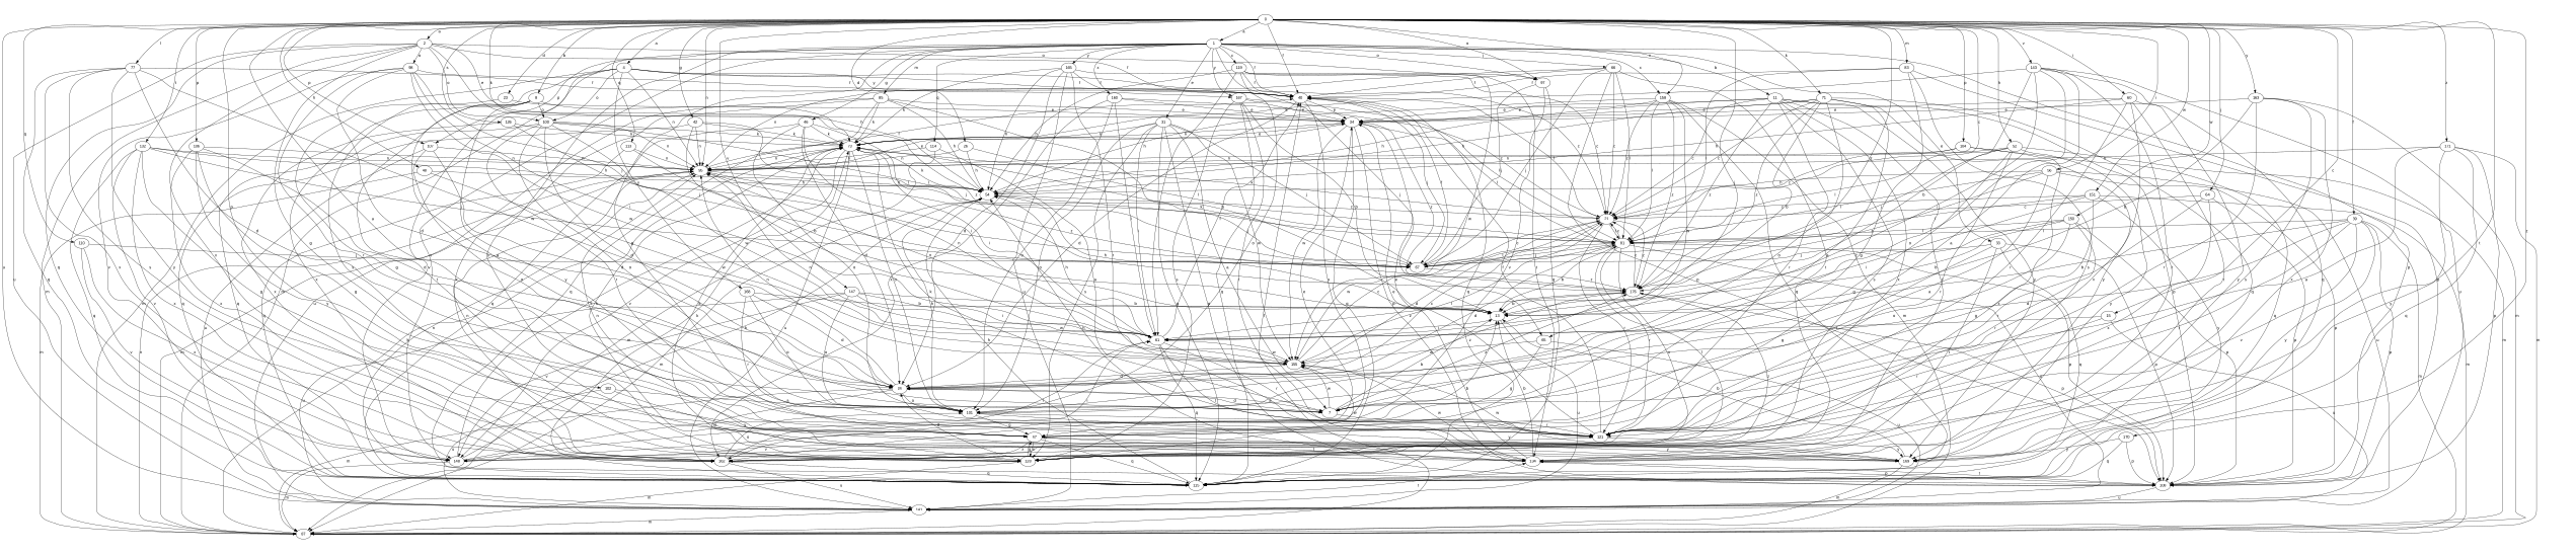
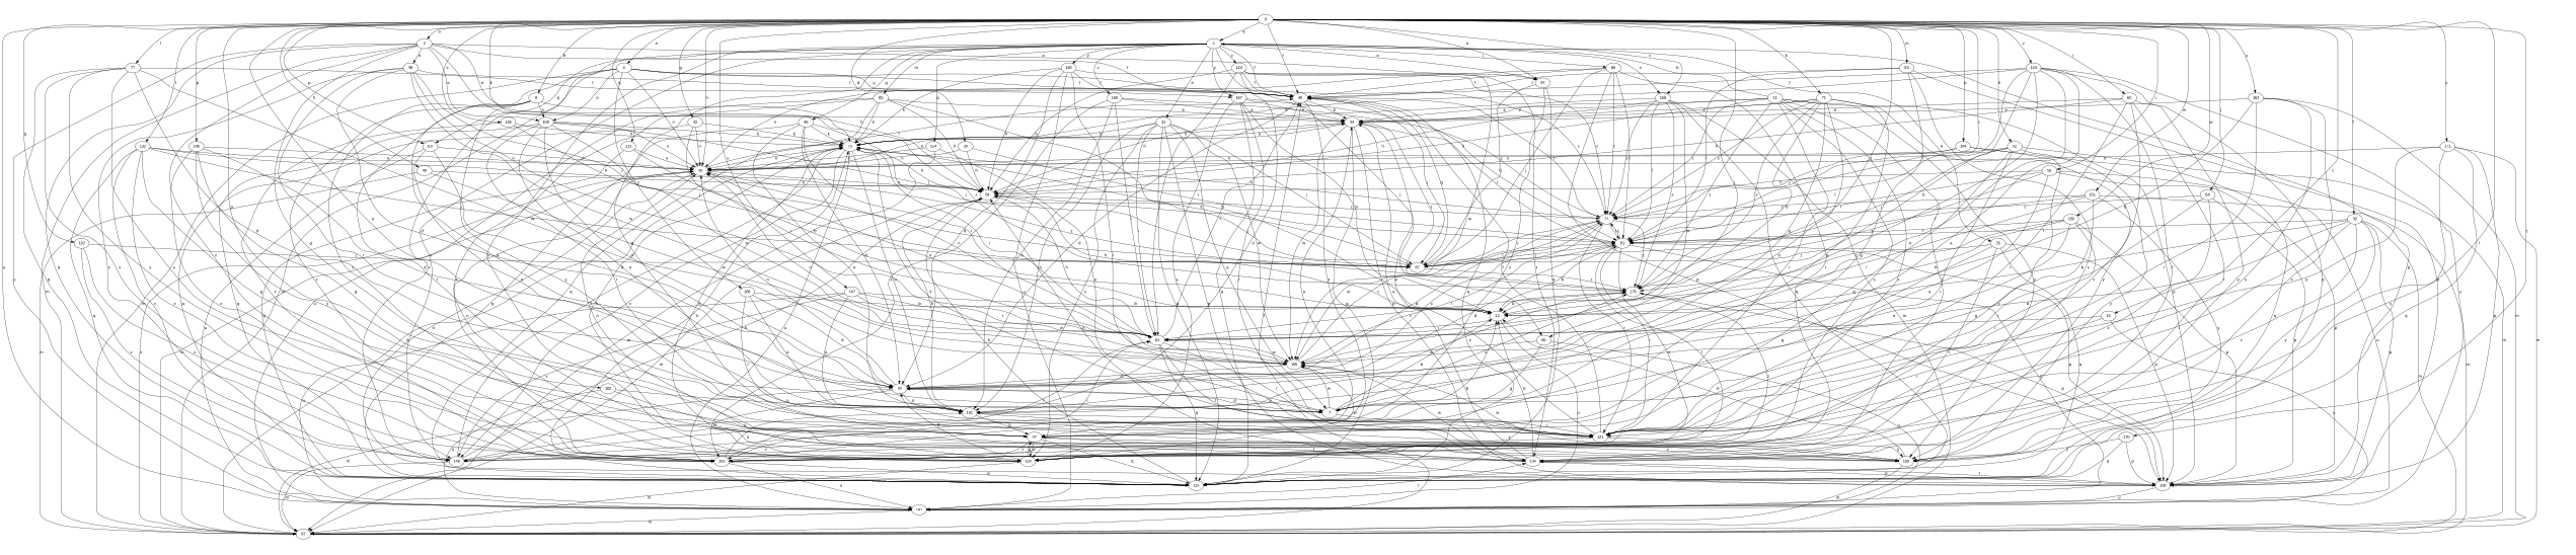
  strict digraph {
    fontname="Liberation Sans"
    node [fontname="Liberation Sans"]
    edge [fontname="Liberation Sans"]
    0
    1
    2
    4
    7
    8
    15
    21
-   23
    26
    39
    40
    42
    48
    52
    56
    60
    64
    65
    71
    73
    77
    83
    95
    97
    102
    104
    106
    107
    110
    113
    126
    132
    134
    141
    143
    147
    150
    151
    158
    163
    170
    171
    176
    11
    31
    33
    46
    47
    66
    85
    87
    108
    114
    119
    128
    148
    160
    165
    167
    34
    54
    98
    100
    115
    162
    168
    13
    n69 [label=24]
    121
    155
    169
    61
    81
    67
    101
    0 -> 1 [label=a]
    0 -> 2 [label=a]
    0 -> 4 [label=a]
    0 -> 7 [label=a]
    0 -> 8 [label=b]
    0 -> 15 [label=c]
    0 -> 21 [label=c]
-   0 -> 23 [label=d]
    0 -> 26 [label=d]
    0 -> 39 [label=f]
    0 -> 40 [label=f]
    0 -> 42 [label=g]
    0 -> 48 [label=h]
    0 -> 52 [label=h]
    0 -> 56 [label=i]
    0 -> 60 [label=i]
    0 -> 64 [label=j]
    0 -> 65 [label=j]
    0 -> 71 [label=k]
    0 -> 73 [label=k]
    0 -> 77 [label=l]
    0 -> 83 [label=m]
    0 -> 95 [label=n]
    0 -> 97 [label=o]
    0 -> 102 [label=p]
    0 -> 104 [label=p]
    0 -> 106 [label=p]
    0 -> 107 [label=p]
    0 -> 110 [label=q]
    0 -> 113 [label=q]
    0 -> 126 [label=s]
    0 -> 132 [label=t]
    0 -> 134 [label=t]
    0 -> 141 [label=u]
    0 -> 143 [label=v]
    0 -> 147 [label=v]
    0 -> 150 [label=w]
    0 -> 151 [label=w]
    0 -> 158 [label=x]
    0 -> 163 [label=y]
    0 -> 170 [label=z]
    0 -> 171 [label=z]
    0 -> 176 [label=z]
    1 -> 40 [label=f]
    1 -> 65 [label=j]
    1 -> 97 [label=o]
    1 -> 107 [label=p]
    1 -> 158 [label=x]
-   1 -> 11 [label=b]
+   11 -> 1 [label=b]
    1 -> 31 [label=e]
    1 -> 33 [label=e]
    1 -> 46 [label=g]
    1 -> 47 [label=g]
    1 -> 66 [label=j]
    1 -> 85 [label=m]
    1 -> 87 [label=m]
    1 -> 108 [label=p]
    1 -> 114 [label=q]
    1 -> 119 [label=c]
    1 -> 128 [label=s]
    1 -> 148 [label=v]
    1 -> 160 [label=x]
    1 -> 165 [label=y]
    1 -> 167 [label=y]
    2 -> 40 [label=f]
    2 -> 97 [label=o]
    2 -> 141 [label=u]
    2 -> 47 [label=g]
    2 -> 87 [label=m]
    2 -> 34 [label=e]
    2 -> 54 [label=h]
    2 -> 98 [label=o]
    2 -> 100 [label=o]
    2 -> 115 [label=q]
    2 -> 162 [label=x]
    4 -> 21 [label=c]
    4 -> 40 [label=f]
    4 -> 95 [label=n]
    4 -> 87 [label=m]
    4 -> 128 [label=s]
    4 -> 148 [label=v]
    4 -> 167 [label=y]
    4 -> 100 [label=o]
    4 -> 168 [label=y]
    7 -> 176 [label=z]
    7 -> 13 [label=b]
    7 -> n69 [label=d]
    7 -> 121 [label=r]
    7 -> 155 [label=w]
    8 -> 7 [label=a]
    8 -> 134 [label=t]
    8 -> 176 [label=z]
    8 -> 100 [label=o]
    8 -> 162 [label=x]
    8 -> 169 [label=y]
    15 -> 141 [label=u]
    15 -> 121 [label=r]
    15 -> 61 [label=i]
    21 -> 40 [label=f]
    21 -> 73 [label=k]
    21 -> 176 [label=z]
    21 -> n69 [label=d]
    21 -> 121 [label=r]
    21 -> 155 [label=w]
    21 -> 81 [label=l]
-   23 -> 47 [label=g]
-   23 -> 34 [label=e]
    26 -> 95 [label=n]
    26 -> 54 [label=h]
    26 -> 81 [label=l]
    39 -> 87 [label=m]
    39 -> 108 [label=p]
    39 -> 148 [label=v]
    39 -> 13 [label=b]
    39 -> n69 [label=d]
    39 -> 121 [label=r]
    39 -> 169 [label=y]
    39 -> 81 [label=l]
    40 -> 34 [label=e]
    40 -> 115 [label=q]
    40 -> 162 [label=x]
    40 -> n69 [label=d]
    40 -> 67 [label=j]
    42 -> 73 [label=k]
    42 -> 95 [label=n]
    42 -> 115 [label=q]
    42 -> 61 [label=i]
    48 -> 87 [label=m]
    48 -> 54 [label=h]
    48 -> 155 [label=w]
    52 -> 95 [label=n]
    52 -> 47 [label=g]
    52 -> 87 [label=m]
    52 -> 121 [label=r]
    52 -> 169 [label=y]
    52 -> 81 [label=l]
    52 -> 67 [label=j]
    56 -> 7 [label=a]
    56 -> 141 [label=u]
    56 -> 176 [label=z]
    56 -> 108 [label=p]
    56 -> 54 [label=h]
    56 -> 81 [label=l]
    60 -> 134 [label=t]
    60 -> 148 [label=v]
    60 -> 34 [label=e]
    60 -> 54 [label=h]
    60 -> 121 [label=r]
    60 -> 169 [label=y]
    64 -> 21 [label=c]
    64 -> 108 [label=p]
    64 -> 162 [label=x]
    64 -> 121 [label=r]
    65 -> 141 [label=u]
    65 -> 47 [label=g]
    65 -> 155 [label=w]
    71 -> 7 [label=a]
    71 -> 21 [label=c]
    71 -> 176 [label=z]
    71 -> 34 [label=e]
    71 -> 54 [label=h]
-   71 -> 115 [label=q]
+   71 -> 155 [label=q]
    71 -> 13 [label=b]
    71 -> 169 [label=y]
    71 -> 101 [label=o]
    73 -> 95 [label=n]
    73 -> 141 [label=u]
    73 -> 128 [label=s]
    73 -> 148 [label=v]
    73 -> 34 [label=e]
    73 -> 61 [label=i]
    73 -> 101 [label=o]
    77 -> 40 [label=f]
    77 -> 128 [label=s]
    77 -> 115 [label=q]
    77 -> 162 [label=x]
    77 -> n69 [label=d]
    77 -> 155 [label=w]
    77 -> 169 [label=y]
    83 -> 40 [label=f]
    83 -> 47 [label=g]
    83 -> 108 [label=p]
    83 -> 128 [label=s]
    83 -> 81 [label=l]
    95 -> 40 [label=f]
    95 -> 176 [label=z]
    95 -> 87 [label=m]
    95 -> 34 [label=e]
    95 -> 54 [label=h]
    97 -> 148 [label=v]
    97 -> 115 [label=q]
    97 -> 67 [label=j]
    102 -> 7 [label=a]
    102 -> 141 [label=u]
    102 -> 169 [label=y]
    104 -> 21 [label=c]
    104 -> 95 [label=n]
    104 -> 115 [label=q]
    104 -> 162 [label=x]
    106 -> 95 [label=n]
    106 -> 47 [label=g]
    106 -> 162 [label=x]
    106 -> n69 [label=d]
    106 -> 169 [label=y]
    107 -> 95 [label=n]
    107 -> 141 [label=u]
    107 -> n69 [label=d]
    107 -> 101 [label=o]
    110 -> 148 [label=v]
    110 -> 162 [label=x]
    110 -> 67 [label=j]
    113 -> 95 [label=n]
    113 -> 115 [label=q]
    113 -> 13 [label=b]
    126 -> 73 [label=k]
    126 -> 162 [label=x]
    126 -> 67 [label=j]
    132 -> 95 [label=n]
    132 -> 47 [label=g]
    132 -> 148 [label=v]
    132 -> 54 [label=h]
    132 -> 115 [label=q]
    132 -> 162 [label=x]
    132 -> 67 [label=j]
    134 -> 95 [label=n]
    134 -> 108 [label=p]
    134 -> 34 [label=e]
    134 -> 54 [label=h]
    134 -> 13 [label=b]
    134 -> 155 [label=w]
    141 -> 134 [label=t]
    141 -> 87 [label=m]
    143 -> 7 [label=a]
+   143 -> 40 [label=f]
    143 -> 73 [label=k]
    143 -> 134 [label=t]
    143 -> 141 [label=u]
    143 -> 115 [label=q]
    143 -> 13 [label=b]
    143 -> 61 [label=i]
-   42 -> 81 [label=l]
+   143 -> 81 [label=l]
    143 -> 101 [label=o]
    147 -> 141 [label=u]
    147 -> 148 [label=v]
    147 -> 13 [label=b]
    147 -> 155 [label=w]
    147 -> 61 [label=i]
    147 -> 101 [label=o]
    150 -> 176 [label=z]
    150 -> 108 [label=p]
    150 -> 13 [label=b]
    150 -> 121 [label=r]
    150 -> 81 [label=l]
    150 -> 101 [label=o]
    151 -> 21 [label=c]
    151 -> 47 [label=g]
    151 -> 87 [label=m]
    151 -> 169 [label=y]
    151 -> 61 [label=i]
    151 -> 81 [label=l]
    158 -> 21 [label=c]
    158 -> 176 [label=z]
    158 -> 87 [label=m]
    158 -> 34 [label=e]
    158 -> 54 [label=h]
    158 -> 115 [label=q]
    158 -> 155 [label=w]
    158 -> 81 [label=l]
    163 -> 87 [label=m]
    163 -> 128 [label=s]
    163 -> 34 [label=e]
    163 -> 162 [label=x]
    163 -> 13 [label=b]
    163 -> 121 [label=r]
    170 -> 108 [label=p]
    170 -> 115 [label=q]
    170 -> 169 [label=y]
    171 -> 7 [label=a]
    171 -> 95 [label=n]
    171 -> 87 [label=m]
    171 -> 108 [label=p]
    171 -> 115 [label=q]
    171 -> 169 [label=y]
-   176 -> 21 [label=c]
    176 -> 108 [label=p]
    176 -> 13 [label=b]
    11 -> 21 [label=c]
    11 -> 134 [label=t]
    11 -> 176 [label=z]
    11 -> 108 [label=p]
    11 -> 128 [label=s]
    11 -> 34 [label=e]
    11 -> 54 [label=h]
    11 -> 162 [label=x]
    11 -> 121 [label=r]
    11 -> 169 [label=y]
    31 -> 7 [label=a]
    31 -> 73 [label=k]
    31 -> 108 [label=p]
    31 -> 128 [label=s]
    31 -> 115 [label=q]
    31 -> 155 [label=w]
    31 -> 61 [label=i]
    31 -> 67 [label=j]
    31 -> 101 [label=o]
    33 -> 134 [label=t]
    33 -> 47 [label=g]
    33 -> 108 [label=p]
    33 -> 115 [label=q]
    33 -> 67 [label=j]
    46 -> 73 [label=k]
    46 -> 115 [label=q]
    46 -> n69 [label=d]
    46 -> 61 [label=i]
    46 -> 67 [label=j]
    46 -> 101 [label=o]
    47 -> 134 [label=t]
    47 -> 128 [label=s]
    47 -> 115 [label=q]
    47 -> 162 [label=x]
    47 -> 169 [label=y]
    66 -> 21 [label=c]
    66 -> 40 [label=f]
    66 -> 95 [label=n]
    66 -> 134 [label=t]
    66 -> 108 [label=p]
    66 -> 81 [label=l]
    66 -> 67 [label=j]
    85 -> 73 [label=k]
    85 -> 141 [label=u]
    85 -> 34 [label=e]
    85 -> 54 [label=h]
    85 -> 115 [label=q]
    85 -> 162 [label=x]
    85 -> 13 [label=b]
    87 -> 40 [label=f]
    87 -> 73 [label=k]
    87 -> 95 [label=n]
    108 -> 95 [label=n]
    108 -> 134 [label=t]
    108 -> 141 [label=u]
    114 -> 7 [label=a]
    114 -> 95 [label=n]
    114 -> 87 [label=m]
    119 -> 40 [label=f]
    119 -> 134 [label=t]
    119 -> 54 [label=h]
    119 -> 155 [label=w]
    119 -> 61 [label=i]
    119 -> 101 [label=o]
    128 -> 73 [label=k]
    128 -> 95 [label=n]
    128 -> 176 [label=z]
    128 -> 47 [label=g]
    128 -> 87 [label=m]
    128 -> n69 [label=d]
    128 -> 155 [label=w]
    128 -> 81 [label=l]
    148 -> 73 [label=k]
    148 -> 87 [label=m]
    148 -> 34 [label=e]
    148 -> 54 [label=h]
    148 -> 61 [label=i]
    160 -> 21 [label=c]
    160 -> 34 [label=e]
    160 -> 162 [label=x]
    160 -> 61 [label=i]
    160 -> 101 [label=o]
    165 -> 21 [label=c]
    165 -> 40 [label=f]
    165 -> 73 [label=k]
    165 -> 141 [label=u]
    165 -> 54 [label=h]
    165 -> n69 [label=d]
    165 -> 121 [label=r]
    167 -> 134 [label=t]
    167 -> 128 [label=s]
    167 -> 34 [label=e]
    167 -> 115 [label=q]
    167 -> 13 [label=b]
    167 -> 81 [label=l]
    34 -> 73 [label=k]
    34 -> 176 [label=z]
    34 -> 108 [label=p]
    34 -> 115 [label=q]
    34 -> 155 [label=w]
    34 -> 81 [label=l]
    54 -> 21 [label=c]
    54 -> 73 [label=k]
    54 -> 87 [label=m]
    54 -> 67 [label=j]
    98 -> 40 [label=f]
    98 -> 148 [label=v]
    98 -> n69 [label=d]
    98 -> 121 [label=r]
    98 -> 155 [label=w]
    98 -> 61 [label=i]
    98 -> 67 [label=j]
    100 -> 73 [label=k]
    100 -> 95 [label=n]
    100 -> 115 [label=q]
    100 -> n69 [label=d]
    100 -> 121 [label=r]
    100 -> 155 [label=w]
    100 -> 81 [label=l]
    100 -> 101 [label=o]
    115 -> 73 [label=k]
    115 -> 54 [label=h]
    162 -> 141 [label=u]
    162 -> 115 [label=q]
    162 -> 13 [label=b]
    162 -> 61 [label=i]
    162 -> 101 [label=o]
    168 -> 13 [label=b]
    168 -> n69 [label=d]
    168 -> 121 [label=r]
    168 -> 101 [label=o]
    13 -> 95 [label=n]
    13 -> 141 [label=u]
    13 -> 54 [label=h]
    13 -> 61 [label=i]
    n69 -> 7 [label=a]
    n69 -> 21 [label=c]
    n69 -> 95 [label=n]
    n69 -> 176 [label=z]
    n69 -> 87 [label=m]
    n69 -> 128 [label=s]
    n69 -> 101 [label=o]
    121 -> 40 [label=f]
    121 -> 73 [label=k]
    121 -> 148 [label=v]
    121 -> 34 [label=e]
    121 -> 169 [label=y]
    155 -> 21 [label=c]
    155 -> 95 [label=n]
    155 -> n69 [label=d]
    155 -> 81 [label=l]
    169 -> 87 [label=m]
    169 -> 13 [label=b]
    169 -> 155 [label=w]
    61 -> 40 [label=f]
    61 -> 95 [label=n]
    61 -> 134 [label=t]
    61 -> 176 [label=z]
    61 -> 54 [label=h]
    61 -> 115 [label=q]
    61 -> 121 [label=r]
    61 -> 155 [label=w]
    81 -> 21 [label=c]
    81 -> 141 [label=u]
    81 -> 108 [label=p]
    81 -> 162 [label=x]
    81 -> 13 [label=b]
    81 -> n69 [label=d]
    81 -> 121 [label=r]
    81 -> 67 [label=j]
    67 -> 21 [label=c]
-   67 -> 40 [label=f]
+   67 -> 40 [label=q]
    67 -> 73 [label=k]
    67 -> 176 [label=z]
    67 -> 81 [label=l]
    101 -> 47 [label=g]
    101 -> 54 [label=h]
    101 -> 121 [label=r]
    101 -> 169 [label=y]
  }
